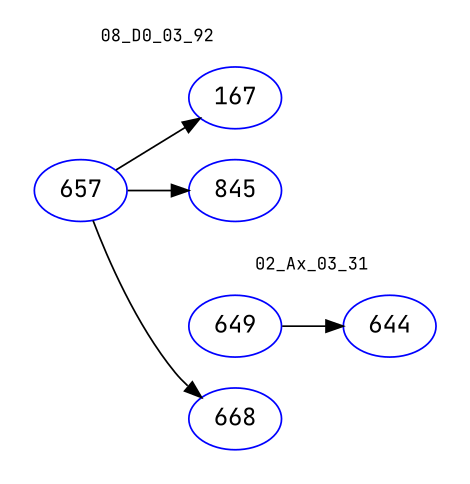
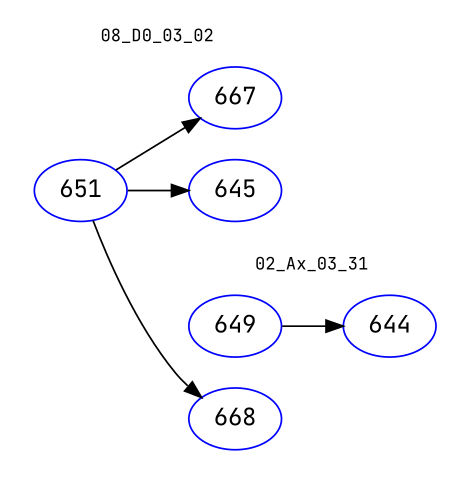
  digraph {
    fontname="JetBrains Mono"
    rankdir=LR
    node [color=blue fontname="JetBrains Mono"]
    edge [color=black fontname="JetBrains Mono"]
    n1 [label=649]
    n2 [label=644]
    n3 [label=668]
-   n4 [label=657]
-   n5 [label=845]
-   n6 [label=167]
+   n4 [label=651]
+   n5 [label=645]
+   n6 [label=667]
    subgraph cluster_1 {
      color=white
      fontsize=10
      label="02_Ax_03_31"
      n1
      n2
      n3
    }
    subgraph cluster_2 {
      color=white
      fontsize=10
-     label="08_D0_03_92"
+     label="08_D0_03_02"
      n4
      n5
      n6
    }
    n1 -> n2
    n4 -> n3
    n4 -> n5
    n4 -> n6
  }
